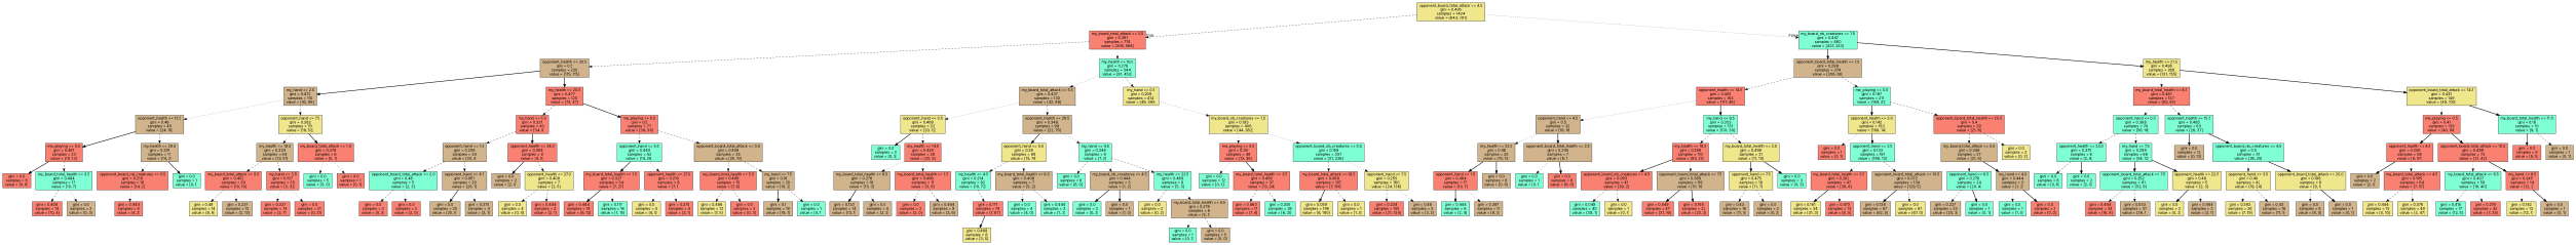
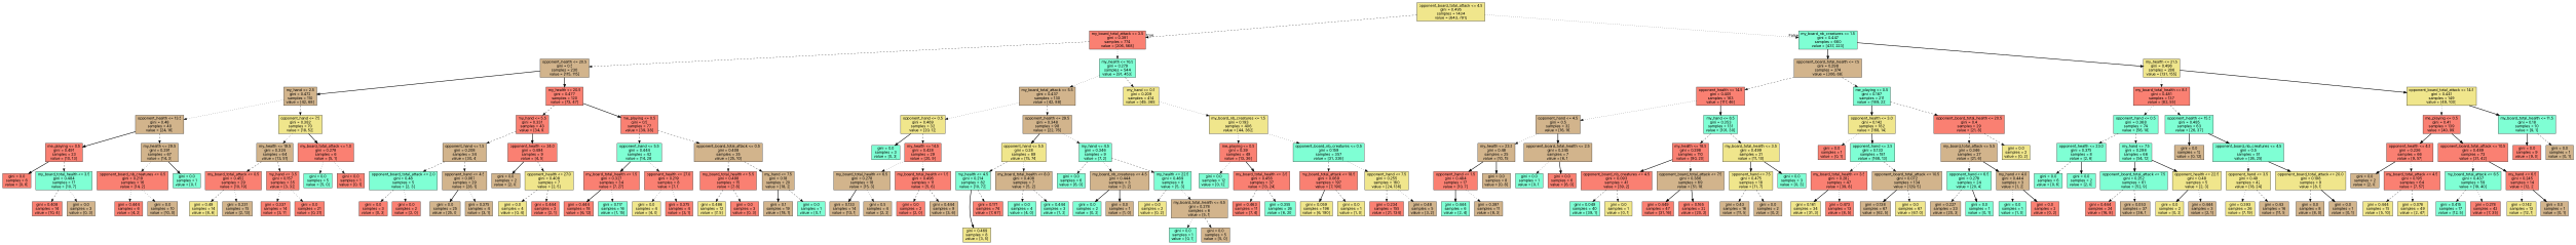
  digraph {
    fontname=Inter
    node [fillcolor=salmon fontname=Inter shape=box style=filled]
    edge [fontname=Inter style=dashed]
    n1 [fillcolor=khaki label="opponent_board_total_attack <= 4.5\ngini = 0.495\nsamples = 1434\nvalue = [643, 791]"]
    n2 [label="my_board_total_attack <= 3.5\ngini = 0.391\nsamples = 774\nvalue = [206, 568]"]
    n3 [fillcolor=aquamarine label="my_board_nb_creatures <= 1.5\ngini = 0.447\nsamples = 660\nvalue = [437, 223]"]
    n4 [fillcolor=tan label="opponent_health <= 20.5\ngini = 0.5\nsamples = 230\nvalue = [115, 115]"]
    n5 [fillcolor=aquamarine label="my_health <= 16.5\ngini = 0.279\nsamples = 544\nvalue = [91, 453]"]
    n6 [fillcolor=tan label="opponent_board_total_health <= 7.5\ngini = 0.298\nsamples = 374\nvalue = [306, 68]"]
    n7 [fillcolor=khaki label="my_health <= 21.5\ngini = 0.496\nsamples = 286\nvalue = [131, 155]"]
    n8 [fillcolor=tan label="my_hand <= 2.5\ngini = 0.472\nsamples = 110\nvalue = [42, 68]"]
    n9 [label="my_health <= 20.5\ngini = 0.477\nsamples = 120\nvalue = [73, 47]"]
    n10 [fillcolor=tan label="my_board_total_attack <= 5.5\ngini = 0.437\nsamples = 130\nvalue = [42, 88]"]
    n11 [fillcolor=khaki label="my_hand <= 0.5\ngini = 0.209\nsamples = 414\nvalue = [49, 365]"]
    n12 [fillcolor=tan label="opponent_health <= 13.5\ngini = 0.48\nsamples = 40\nvalue = [24, 16]"]
    n13 [fillcolor=khaki label="opponent_hand <= 7.5\ngini = 0.382\nsamples = 70\nvalue = [18, 52]"]
    n14 [label="my_hand <= 5.5\ngini = 0.331\nsamples = 43\nvalue = [34, 9]"]
    n15 [label="me_playing <= 0.5\ngini = 0.5\nsamples = 77\nvalue = [39, 38]"]
    n16 [label="me_playing <= 0.5\ngini = 0.491\nsamples = 23\nvalue = [10, 13]"]
-   n17 [fillcolor=tan label="my_health <= 29.5\ngini = 0.291\nsamples = 17\nvalue = [14, 3]"]
+   n17 [fillcolor=tan label="my_health <= 29.5\ngini = 0.291\nsamples = 67\nvalue = [14, 3]"]
    n18 [fillcolor=tan label="my_health <= 19.5\ngini = 0.324\nsamples = 64\nvalue = [13, 51]"]
    n19 [label="my_board_total_attack <= 1.0\ngini = 0.278\nsamples = 6\nvalue = [5, 1]"]
    n20 [label="gini = 0.0\nsamples = 6\nvalue = [0, 6]"]
    n21 [fillcolor=aquamarine label="my_board_total_health <= 3.5\ngini = 0.484\nsamples = 17\nvalue = [10, 7]"]
    n22 [label="opponent_board_nb_creatures <= 0.5\ngini = 0.219\nsamples = 16\nvalue = [14, 2]"]
    n23 [fillcolor=aquamarine label="gini = 0.0\nsamples = 1\nvalue = [0, 1]"]
    n24 [label="gini = 0.408\nsamples = 14\nvalue = [10, 4]"]
    n25 [fillcolor=tan label="gini = 0.0\nsamples = 3\nvalue = [0, 3]"]
    n26 [label="gini = 0.444\nsamples = 6\nvalue = [4, 2]"]
+   n27 [fillcolor=tan label="gini = 0.0\nsamples = 10\nvalue = [10, 0]"]
    n28 [label="my_board_total_attack <= 0.5\ngini = 0.452\nsamples = 29\nvalue = [10, 19]"]
    n29 [label="my_hand <= 3.5\ngini = 0.157\nsamples = 35\nvalue = [3, 32]"]
    n30 [fillcolor=aquamarine label="gini = 0.0\nsamples = 5\nvalue = [5, 0]"]
    n31 [label="gini = 0.0\nsamples = 1\nvalue = [0, 1]"]
    n32 [fillcolor=khaki label="gini = 0.49\nsamples = 14\nvalue = [8, 6]"]
    n33 [fillcolor=tan label="gini = 0.231\nsamples = 15\nvalue = [2, 13]"]
    n34 [label="gini = 0.337\nsamples = 14\nvalue = [3, 11]"]
    n35 [label="gini = 0.0\nsamples = 21\nvalue = [0, 21]"]
    n36 [fillcolor=tan label="opponent_hand <= 1.5\ngini = 0.208\nsamples = 34\nvalue = [30, 4]"]
    n37 [label="opponent_health <= 24.0\ngini = 0.494\nsamples = 9\nvalue = [4, 5]"]
    n38 [fillcolor=aquamarine label="opponent_hand <= 5.5\ngini = 0.444\nsamples = 42\nvalue = [14, 28]"]
    n39 [fillcolor=tan label="opponent_board_total_attack <= 0.5\ngini = 0.408\nsamples = 35\nvalue = [25, 10]"]
    n40 [fillcolor=aquamarine label="opponent_board_total_attack <= 2.0\ngini = 0.48\nsamples = 5\nvalue = [2, 3]"]
    n41 [fillcolor=tan label="opponent_hand <= 4.5\ngini = 0.067\nsamples = 29\nvalue = [28, 1]"]
    n42 [fillcolor=tan label="gini = 0.0\nsamples = 2\nvalue = [2, 0]"]
    n43 [fillcolor=khaki label="opponent_health <= 27.0\ngini = 0.408\nsamples = 7\nvalue = [2, 5]"]
    n44 [label="gini = 0.0\nsamples = 3\nvalue = [0, 3]"]
    n45 [label="gini = 0.0\nsamples = 2\nvalue = [2, 0]"]
    n46 [fillcolor=tan label="gini = 0.0\nsamples = 25\nvalue = [25, 0]"]
    n47 [fillcolor=tan label="gini = 0.375\nsamples = 4\nvalue = [3, 1]"]
    n48 [fillcolor=khaki label="gini = 0.0\nsamples = 4\nvalue = [0, 4]"]
    n49 [label="gini = 0.444\nsamples = 3\nvalue = [2, 1]"]
    n50 [label="my_board_total_health <= 1.5\ngini = 0.327\nsamples = 34\nvalue = [7, 27]"]
    n51 [label="opponent_health <= 27.0\ngini = 0.219\nsamples = 8\nvalue = [7, 1]"]
    n52 [label="my_board_total_health <= 5.5\ngini = 0.498\nsamples = 15\nvalue = [7, 8]"]
    n53 [fillcolor=tan label="my_hand <= 7.5\ngini = 0.18\nsamples = 20\nvalue = [18, 2]"]
    n54 [label="gini = 0.444\nsamples = 18\nvalue = [6, 12]"]
    n55 [fillcolor=aquamarine label="gini = 0.117\nsamples = 16\nvalue = [1, 15]"]
    n56 [fillcolor=khaki label="gini = 0.0\nsamples = 4\nvalue = [4, 0]"]
    n57 [label="gini = 0.375\nsamples = 4\nvalue = [3, 1]"]
    n58 [fillcolor=khaki label="gini = 0.486\nsamples = 12\nvalue = [7, 5]"]
    n59 [label="gini = 0.0\nsamples = 3\nvalue = [0, 3]"]
    n60 [fillcolor=tan label="gini = 0.1\nsamples = 19\nvalue = [18, 1]"]
    n61 [fillcolor=aquamarine label="gini = 0.0\nsamples = 1\nvalue = [0, 1]"]
    n62 [fillcolor=khaki label="opponent_hand <= 0.5\ngini = 0.469\nsamples = 32\nvalue = [20, 12]"]
    n63 [fillcolor=tan label="opponent_health <= 29.5\ngini = 0.348\nsamples = 98\nvalue = [22, 76]"]
    n64 [fillcolor=khaki label="my_board_nb_creatures <= 1.5\ngini = 0.193\nsamples = 406\nvalue = [44, 362]"]
    n65 [fillcolor=aquamarine label="gini = 0.0\nsamples = 3\nvalue = [0, 3]"]
    n66 [label="my_health <= 14.5\ngini = 0.428\nsamples = 29\nvalue = [20, 9]"]
    n67 [fillcolor=khaki label="opponent_hand <= 5.5\ngini = 0.28\nsamples = 89\nvalue = [15, 74]"]
    n68 [fillcolor=aquamarine label="my_hand <= 4.5\ngini = 0.346\nsamples = 9\nvalue = [7, 2]"]
    n69 [fillcolor=tan label="my_board_total_health <= 6.5\ngini = 0.278\nsamples = 18\nvalue = [15, 3]"]
    n70 [label="my_board_total_health <= 1.5\ngini = 0.496\nsamples = 11\nvalue = [5, 6]"]
    n71 [fillcolor=tan label="gini = 0.133\nsamples = 14\nvalue = [13, 1]"]
    n72 [fillcolor=tan label="gini = 0.5\nsamples = 4\nvalue = [2, 2]"]
    n73 [label="gini = 0.0\nsamples = 2\nvalue = [2, 0]"]
    n74 [fillcolor=tan label="gini = 0.444\nsamples = 9\nvalue = [3, 6]"]
    n75 [fillcolor=aquamarine label="my_health <= 4.5\ngini = 0.214\nsamples = 82\nvalue = [10, 72]"]
    n76 [fillcolor=tan label="my_board_total_health <= 8.0\ngini = 0.408\nsamples = 7\nvalue = [5, 2]"]
    n77 [fillcolor=aquamarine label="gini = 0.0\nsamples = 6\nvalue = [6, 0]"]
    n78 [fillcolor=tan label="my_board_nb_creatures <= 4.5\ngini = 0.444\nsamples = 3\nvalue = [1, 2]"]
    n79 [fillcolor=aquamarine label="my_health <= 22.5\ngini = 0.469\nsamples = 8\nvalue = [5, 3]"]
    n80 [fillcolor=khaki label="gini = 0.469\nsamples = 8\nvalue = [3, 5]"]
    n81 [label="gini = 0.171\nsamples = 74\nvalue = [7, 67]"]
    n82 [fillcolor=aquamarine label="gini = 0.0\nsamples = 4\nvalue = [4, 0]"]
    n83 [fillcolor=aquamarine label="gini = 0.444\nsamples = 3\nvalue = [1, 2]"]
    n84 [fillcolor=aquamarine label="gini = 0.0\nsamples = 2\nvalue = [0, 2]"]
    n85 [fillcolor=tan label="gini = 0.0\nsamples = 1\nvalue = [1, 0]"]
    n86 [fillcolor=khaki label="gini = 0.0\nsamples = 2\nvalue = [0, 2]"]
    n87 [fillcolor=tan label="my_board_total_health <= 4.5\ngini = 0.278\nsamples = 6\nvalue = [5, 1]"]
    n88 [label="me_playing <= 0.5\ngini = 0.39\nsamples = 49\nvalue = [13, 36]"]
    n89 [fillcolor=aquamarine label="opponent_board_nb_creatures <= 0.5\ngini = 0.159\nsamples = 357\nvalue = [31, 326]"]
    n90 [fillcolor=aquamarine label="gini = 0.0\nsamples = 1\nvalue = [0, 1]"]
    n91 [fillcolor=tan label="gini = 0.0\nsamples = 5\nvalue = [5, 0]"]
    n92 [fillcolor=aquamarine label="gini = 0.0\nsamples = 12\nvalue = [0, 12]"]
    n93 [label="my_board_total_health <= 3.5\ngini = 0.456\nsamples = 37\nvalue = [13, 24]"]
    n94 [label="my_board_total_attack <= 18.5\ngini = 0.069\nsamples = 197\nvalue = [7, 190]"]
    n95 [fillcolor=khaki label="opponent_hand <= 7.5\ngini = 0.255\nsamples = 160\nvalue = [24, 136]"]
    n96 [label="gini = 0.463\nsamples = 11\nvalue = [7, 4]"]
    n97 [fillcolor=aquamarine label="gini = 0.355\nsamples = 26\nvalue = [6, 20]"]
    n98 [fillcolor=khaki label="gini = 0.059\nsamples = 196\nvalue = [6, 190]"]
    n99 [fillcolor=khaki label="gini = 0.0\nsamples = 1\nvalue = [1, 0]"]
    n100 [label="gini = 0.234\nsamples = 155\nvalue = [21, 134]"]
    n101 [fillcolor=tan label="gini = 0.48\nsamples = 5\nvalue = [3, 2]"]
    n102 [label="opponent_health <= 14.5\ngini = 0.405\nsamples = 163\nvalue = [117, 46]"]
    n103 [fillcolor=aquamarine label="me_playing <= 0.5\ngini = 0.187\nsamples = 211\nvalue = [189, 22]"]
    n104 [label="my_board_total_health <= 8.5\ngini = 0.481\nsamples = 137\nvalue = [82, 55]"]
    n105 [fillcolor=khaki label="opponent_board_total_attack <= 14.5\ngini = 0.441\nsamples = 149\nvalue = [49, 100]"]
    n106 [fillcolor=tan label="opponent_hand <= 4.5\ngini = 0.5\nsamples = 32\nvalue = [16, 16]"]
    n107 [fillcolor=aquamarine label="my_hand <= 6.5\ngini = 0.353\nsamples = 131\nvalue = [101, 30]"]
    n108 [fillcolor=khaki label="opponent_health <= 3.0\ngini = 0.142\nsamples = 182\nvalue = [168, 14]"]
    n109 [label="opponent_board_total_health <= 20.5\ngini = 0.4\nsamples = 29\nvalue = [21, 8]"]
    n110 [fillcolor=tan label="my_health <= 23.5\ngini = 0.48\nsamples = 25\nvalue = [10, 15]"]
    n111 [fillcolor=tan label="opponent_board_total_health <= 2.5\ngini = 0.245\nsamples = 7\nvalue = [6, 1]"]
    n112 [label="my_health <= 18.5\ngini = 0.298\nsamples = 110\nvalue = [90, 20]"]
    n113 [fillcolor=khaki label="my_board_total_health <= 3.5\ngini = 0.499\nsamples = 21\nvalue = [11, 10]"]
    n114 [label="opponent_hand <= 1.5\ngini = 0.484\nsamples = 17\nvalue = [10, 7]"]
    n115 [fillcolor=tan label="gini = 0.0\nsamples = 8\nvalue = [0, 8]"]
    n116 [fillcolor=aquamarine label="gini = 0.0\nsamples = 1\nvalue = [0, 1]"]
    n117 [label="gini = 0.0\nsamples = 6\nvalue = [6, 0]"]
    n118 [fillcolor=aquamarine label="gini = 0.444\nsamples = 6\nvalue = [2, 4]"]
    n119 [fillcolor=tan label="gini = 0.397\nsamples = 11\nvalue = [8, 3]"]
    n120 [label="opponent_board_nb_creatures <= 4.5\ngini = 0.093\nsamples = 41\nvalue = [39, 2]"]
    n121 [fillcolor=tan label="opponent_board_total_attack <= 7.5\ngini = 0.386\nsamples = 69\nvalue = [51, 18]"]
    n122 [fillcolor=khaki label="opponent_hand <= 7.5\ngini = 0.475\nsamples = 18\nvalue = [11, 7]"]
    n123 [fillcolor=aquamarine label="gini = 0.0\nsamples = 3\nvalue = [0, 3]"]
    n124 [fillcolor=aquamarine label="gini = 0.049\nsamples = 40\nvalue = [39, 1]"]
    n125 [fillcolor=khaki label="gini = 0.0\nsamples = 1\nvalue = [0, 1]"]
    n126 [label="gini = 0.449\nsamples = 47\nvalue = [31, 16]"]
    n127 [label="gini = 0.165\nsamples = 22\nvalue = [20, 2]"]
    n128 [fillcolor=tan label="gini = 0.43\nsamples = 16\nvalue = [11, 5]"]
    n129 [fillcolor=tan label="gini = 0.0\nsamples = 2\nvalue = [0, 2]"]
    n130 [label="gini = 0.0\nsamples = 1\nvalue = [0, 1]"]
    n131 [fillcolor=aquamarine label="opponent_hand <= 2.5\ngini = 0.133\nsamples = 181\nvalue = [168, 13]"]
    n132 [fillcolor=tan label="my_board_total_attack <= 5.5\ngini = 0.346\nsamples = 27\nvalue = [21, 6]"]
    n133 [fillcolor=khaki label="gini = 0.0\nsamples = 2\nvalue = [0, 2]"]
    n134 [label="my_board_total_health <= 3.5\ngini = 0.282\nsamples = 47\nvalue = [39, 8]"]
    n135 [fillcolor=tan label="opponent_board_total_attack <= 10.5\ngini = 0.072\nsamples = 134\nvalue = [129, 5]"]
    n136 [fillcolor=khaki label="gini = 0.161\nsamples = 34\nvalue = [31, 3]"]
    n137 [label="gini = 0.473\nsamples = 13\nvalue = [8, 5]"]
    n138 [fillcolor=tan label="gini = 0.138\nsamples = 67\nvalue = [62, 5]"]
    n139 [fillcolor=khaki label="gini = 0.0\nsamples = 67\nvalue = [67, 0]"]
    n140 [fillcolor=aquamarine label="opponent_hand <= 6.5\ngini = 0.278\nsamples = 24\nvalue = [20, 4]"]
    n141 [fillcolor=tan label="my_hand <= 4.0\ngini = 0.444\nsamples = 3\nvalue = [1, 2]"]
    n142 [fillcolor=tan label="gini = 0.227\nsamples = 23\nvalue = [20, 3]"]
    n143 [fillcolor=aquamarine label="gini = 0.0\nsamples = 1\nvalue = [0, 1]"]
    n144 [fillcolor=aquamarine label="gini = 0.0\nsamples = 1\nvalue = [1, 0]"]
    n145 [label="gini = 0.0\nsamples = 2\nvalue = [0, 2]"]
    n146 [fillcolor=aquamarine label="opponent_hand <= 0.5\ngini = 0.368\nsamples = 74\nvalue = [56, 18]"]
    n147 [fillcolor=aquamarine label="opponent_health <= 15.5\ngini = 0.485\nsamples = 63\nvalue = [26, 37]"]
    n148 [label="me_playing <= 0.5\ngini = 0.41\nsamples = 139\nvalue = [40, 99]"]
    n149 [fillcolor=aquamarine label="my_board_total_health <= 11.5\ngini = 0.18\nsamples = 10\nvalue = [9, 1]"]
    n150 [fillcolor=aquamarine label="opponent_health <= 23.0\ngini = 0.375\nsamples = 8\nvalue = [2, 6]"]
    n151 [fillcolor=aquamarine label="my_hand <= 7.5\ngini = 0.298\nsamples = 66\nvalue = [54, 12]"]
    n152 [fillcolor=tan label="gini = 0.0\nsamples = 12\nvalue = [0, 12]"]
    n153 [fillcolor=aquamarine label="opponent_board_nb_creatures <= 4.5\ngini = 0.5\nsamples = 51\nvalue = [26, 25]"]
    n154 [fillcolor=aquamarine label="gini = 0.0\nsamples = 6\nvalue = [0, 6]"]
    n155 [fillcolor=aquamarine label="gini = 0.0\nsamples = 2\nvalue = [2, 0]"]
    n156 [fillcolor=aquamarine label="opponent_board_total_attack <= 7.5\ngini = 0.252\nsamples = 61\nvalue = [52, 9]"]
    n157 [fillcolor=khaki label="opponent_health <= 22.5\ngini = 0.48\nsamples = 5\nvalue = [2, 3]"]
    n158 [label="gini = 0.444\nsamples = 24\nvalue = [16, 8]"]
    n159 [fillcolor=tan label="gini = 0.053\nsamples = 37\nvalue = [36, 1]"]
    n160 [fillcolor=khaki label="gini = 0.0\nsamples = 2\nvalue = [0, 2]"]
    n161 [fillcolor=tan label="gini = 0.444\nsamples = 3\nvalue = [2, 1]"]
    n162 [fillcolor=khaki label="opponent_hand <= 3.5\ngini = 0.49\nsamples = 42\nvalue = [18, 24]"]
    n163 [fillcolor=khaki label="opponent_board_total_attack <= 20.0\ngini = 0.198\nsamples = 9\nvalue = [8, 1]"]
    n164 [fillcolor=khaki label="gini = 0.393\nsamples = 26\nvalue = [7, 19]"]
    n165 [fillcolor=tan label="gini = 0.43\nsamples = 16\nvalue = [11, 5]"]
    n166 [fillcolor=tan label="gini = 0.0\nsamples = 8\nvalue = [8, 0]"]
    n167 [fillcolor=tan label="gini = 0.0\nsamples = 1\nvalue = [0, 1]"]
    n168 [label="opponent_health <= 4.5\ngini = 0.236\nsamples = 66\nvalue = [9, 57]"]
    n169 [label="opponent_board_total_attack <= 10.5\ngini = 0.489\nsamples = 73\nvalue = [31, 42]"]
    n170 [label="gini = 0.0\nsamples = 9\nvalue = [9, 0]"]
    n171 [fillcolor=tan label="gini = 0.0\nsamples = 1\nvalue = [0, 1]"]
    n172 [fillcolor=tan label="gini = 0.0\nsamples = 2\nvalue = [2, 0]"]
    n173 [label="my_board_total_attack <= 4.5\ngini = 0.195\nsamples = 64\nvalue = [7, 57]"]
    n174 [fillcolor=aquamarine label="my_board_total_attack <= 6.5\ngini = 0.437\nsamples = 59\nvalue = [19, 40]"]
    n175 [label="my_hand <= 6.5\ngini = 0.245\nsamples = 14\nvalue = [12, 2]"]
    n176 [fillcolor=khaki label="gini = 0.444\nsamples = 15\nvalue = [5, 10]"]
    n177 [fillcolor=khaki label="gini = 0.078\nsamples = 49\nvalue = [2, 47]"]
    n178 [fillcolor=aquamarine label="gini = 0.415\nsamples = 17\nvalue = [12, 5]"]
    n179 [label="gini = 0.278\nsamples = 42\nvalue = [7, 35]"]
    n180 [fillcolor=khaki label="gini = 0.142\nsamples = 13\nvalue = [12, 1]"]
    n181 [fillcolor=tan label="gini = 0.0\nsamples = 1\nvalue = [0, 1]"]
    n1 -> n2 [headlabel=True labelangle=45 labeldistance=2.5]
    n1 -> n3 [headlabel=False labelangle=-45 labeldistance=2.5 style=dotted]
    n2 -> n4
    n2 -> n5 [style=dotted]
    n3 -> n6 [style=bold]
    n3 -> n7 [style=bold]
    n4 -> n8 [style=bold]
    n4 -> n9 [style=bold]
    n5 -> n10 [style=dotted]
    n5 -> n11
    n6 -> n102
    n6 -> n103
    n7 -> n104 [style=dotted]
    n7 -> n105 [style=bold]
    n8 -> n12 [style=dotted]
    n8 -> n13
    n9 -> n14
    n9 -> n15 [style=bold]
    n10 -> n62 [style=dotted]
    n10 -> n63
    n11 -> n64 [style=dotted]
    n12 -> n16 [style=bold]
    n12 -> n17
    n13 -> n18 [style=dotted]
    n13 -> n19 [style=bold]
    n14 -> n36
    n14 -> n37 [style=bold]
    n15 -> n38
    n15 -> n39
    n16 -> n20 [style=bold]
    n16 -> n21
    n17 -> n22 [style=dotted]
    n17 -> n23 [style=bold]
    n18 -> n28
    n18 -> n29
    n19 -> n30 [style=dotted]
    n19 -> n31 [style=dotted]
    n21 -> n24
    n21 -> n25 [style=dotted]
    n22 -> n26 [style=dotted]
+   n22 -> n27 [style=dotted]
    n28 -> n32
    n28 -> n33 [style=dotted]
    n29 -> n34 [style=dotted]
    n29 -> n35 [style=dotted]
    n36 -> n40
    n36 -> n41
    n37 -> n42 [style=bold]
    n37 -> n43
    n38 -> n50 [style=bold]
    n38 -> n51 [style=dotted]
    n39 -> n52
    n39 -> n53
    n40 -> n44
    n40 -> n45 [style=dotted]
    n41 -> n46 [style=bold]
    n41 -> n47 [style=dotted]
    n43 -> n48
    n43 -> n49
    n50 -> n54 [style=bold]
    n50 -> n55 [style=dotted]
    n51 -> n56 [style=dotted]
    n51 -> n57 [style=dotted]
    n52 -> n58
    n52 -> n59
    n53 -> n60 [style=bold]
    n53 -> n61
    n62 -> n65 [style=bold]
    n62 -> n66
    n63 -> n67 [style=bold]
    n63 -> n68 [style=dotted]
    n64 -> n88 [style=dotted]
    n64 -> n89 [style=dotted]
    n66 -> n69 [style=dotted]
    n66 -> n70 [style=dotted]
    n67 -> n75
    n67 -> n76 [style=dotted]
    n68 -> n77
    n68 -> n78 [style=dotted]
    n68 -> n79
    n69 -> n71 [style=bold]
    n69 -> n72 [style=dotted]
    n70 -> n73
    n70 -> n74
-   n81 -> n80 [style=bold]
+   n75 -> n80 [style=bold]
    n75 -> n81
    n76 -> n82
    n76 -> n83
    n78 -> n84 [style=bold]
    n78 -> n85 [style=bold]
    n79 -> n86
    n79 -> n87 [style=dotted]
    n87 -> n90 [style=dotted]
    n87 -> n91
    n88 -> n92 [style=dotted]
    n88 -> n93 [style=bold]
    n89 -> n94
    n89 -> n95 [style=dotted]
    n93 -> n96
    n93 -> n97
    n94 -> n98 [style=bold]
    n94 -> n99
    n95 -> n100
    n95 -> n101 [style=dotted]
    n102 -> n106 [style=dotted]
    n102 -> n107 [style=bold]
    n103 -> n108 [style=bold]
    n103 -> n109
    n104 -> n146 [style=dotted]
    n104 -> n147
    n105 -> n148 [style=dotted]
    n105 -> n149 [style=bold]
    n106 -> n110 [style=dotted]
    n106 -> n111 [style=bold]
    n107 -> n112
    n107 -> n113
    n108 -> n130 [style=dotted]
    n108 -> n131 [style=bold]
    n109 -> n132
    n109 -> n133
    n110 -> n114 [style=bold]
    n110 -> n115 [style=bold]
    n111 -> n116 [style=dotted]
    n111 -> n117 [style=bold]
    n112 -> n120 [style=bold]
    n112 -> n121 [style=dotted]
    n113 -> n122 [style=bold]
    n113 -> n123 [style=bold]
    n114 -> n118 [style=bold]
    n114 -> n119 [style=dotted]
    n120 -> n124
    n120 -> n125
    n121 -> n126 [style=bold]
    n121 -> n127 [style=bold]
    n122 -> n128
    n122 -> n129
    n131 -> n134 [style=dotted]
    n131 -> n135
    n132 -> n140 [style=dotted]
    n132 -> n141 [style=bold]
    n134 -> n136 [style=bold]
    n134 -> n137 [style=dotted]
    n135 -> n138 [style=bold]
    n135 -> n139
    n140 -> n142
    n140 -> n143 [style=bold]
    n141 -> n144 [style=dotted]
    n141 -> n145 [style=bold]
    n146 -> n150
    n146 -> n151
    n147 -> n152 [style=bold]
    n147 -> n153 [style=bold]
    n148 -> n168 [style=bold]
    n148 -> n169 [style=bold]
    n149 -> n170 [style=bold]
    n149 -> n171
    n150 -> n154
    n150 -> n155 [style=bold]
    n151 -> n156 [style=bold]
    n151 -> n157 [style=bold]
    n153 -> n162 [style=dotted]
    n153 -> n163 [style=bold]
    n156 -> n158
    n156 -> n159
    n157 -> n160 [style=bold]
    n157 -> n161 [style=dotted]
    n162 -> n164 [style=dotted]
    n162 -> n165
    n163 -> n166
    n163 -> n167 [style=bold]
    n168 -> n172 [style=bold]
    n168 -> n173 [style=dotted]
    n169 -> n174 [style=dotted]
    n169 -> n175 [style=bold]
    n173 -> n176
    n173 -> n177
    n174 -> n178
    n174 -> n179 [style=dotted]
    n175 -> n180 [style=dotted]
    n175 -> n181 [style=bold]
  }
